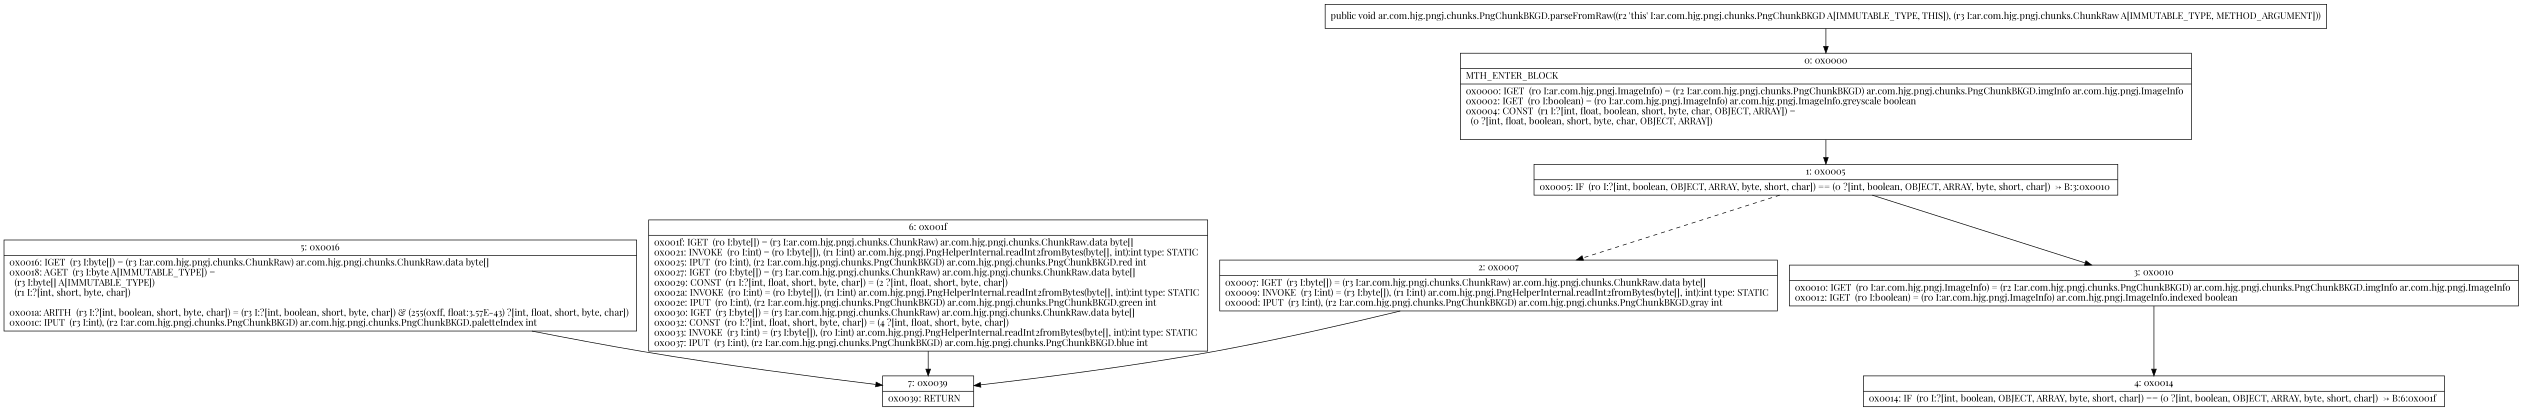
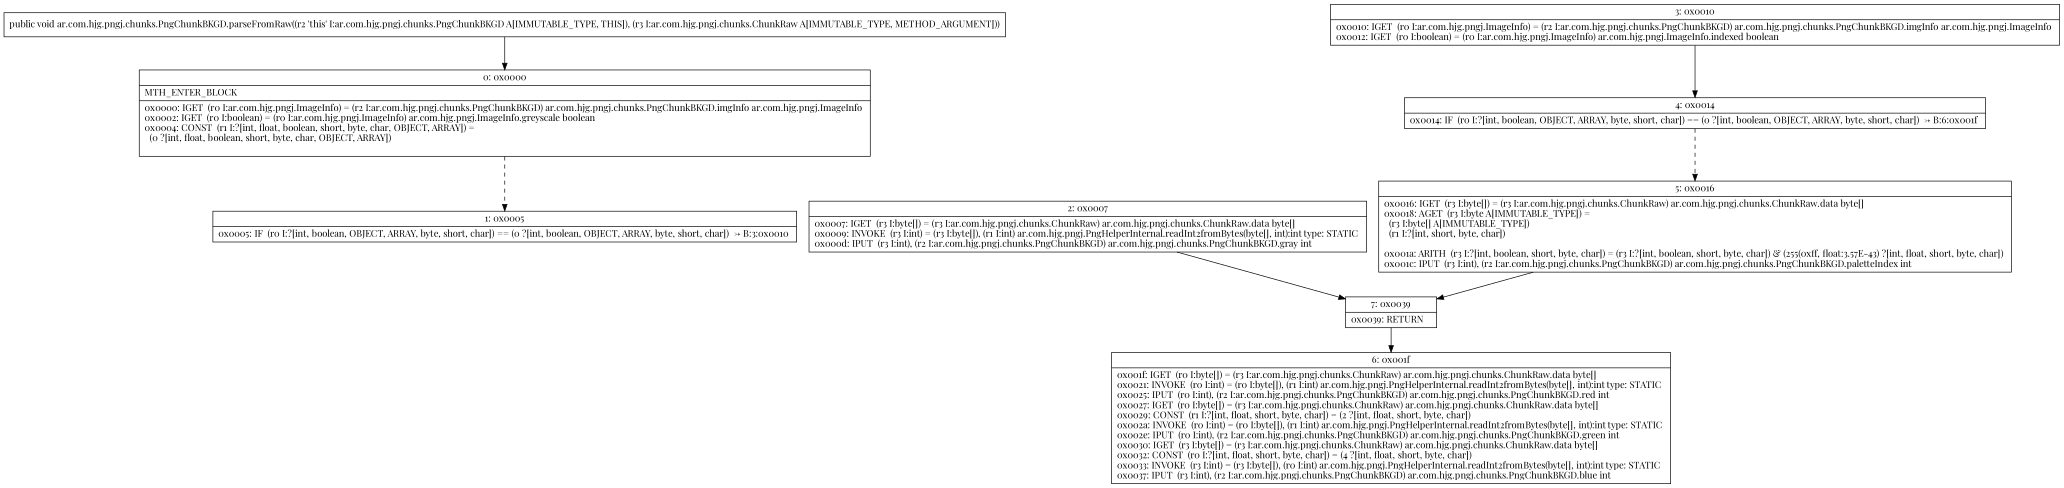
  digraph {
    fontname="Playfair Display"
    node [fontname="Playfair Display" shape=record]
    edge [fontname="Playfair Display"]
    n1 [label="{0\:\ 0x0000|MTH_ENTER_BLOCK\l|0x0000: IGET  (r0 I:ar.com.hjg.pngj.ImageInfo) = (r2 I:ar.com.hjg.pngj.chunks.PngChunkBKGD) ar.com.hjg.pngj.chunks.PngChunkBKGD.imgInfo ar.com.hjg.pngj.ImageInfo \l0x0002: IGET  (r0 I:boolean) = (r0 I:ar.com.hjg.pngj.ImageInfo) ar.com.hjg.pngj.ImageInfo.greyscale boolean \l0x0004: CONST  (r1 I:?[int, float, boolean, short, byte, char, OBJECT, ARRAY]) = \l  (0 ?[int, float, boolean, short, byte, char, OBJECT, ARRAY])\l \l}"]
    n2 [label="{1\:\ 0x0005|0x0005: IF  (r0 I:?[int, boolean, OBJECT, ARRAY, byte, short, char]) == (0 ?[int, boolean, OBJECT, ARRAY, byte, short, char])  \-\> B:3:0x0010 \l}"]
    n3 [label="{2\:\ 0x0007|0x0007: IGET  (r3 I:byte[]) = (r3 I:ar.com.hjg.pngj.chunks.ChunkRaw) ar.com.hjg.pngj.chunks.ChunkRaw.data byte[] \l0x0009: INVOKE  (r3 I:int) = (r3 I:byte[]), (r1 I:int) ar.com.hjg.pngj.PngHelperInternal.readInt2fromBytes(byte[], int):int type: STATIC \l0x000d: IPUT  (r3 I:int), (r2 I:ar.com.hjg.pngj.chunks.PngChunkBKGD) ar.com.hjg.pngj.chunks.PngChunkBKGD.gray int \l}"]
    n4 [label="{3\:\ 0x0010|0x0010: IGET  (r0 I:ar.com.hjg.pngj.ImageInfo) = (r2 I:ar.com.hjg.pngj.chunks.PngChunkBKGD) ar.com.hjg.pngj.chunks.PngChunkBKGD.imgInfo ar.com.hjg.pngj.ImageInfo \l0x0012: IGET  (r0 I:boolean) = (r0 I:ar.com.hjg.pngj.ImageInfo) ar.com.hjg.pngj.ImageInfo.indexed boolean \l}"]
    n5 [label="{7\:\ 0x0039|0x0039: RETURN   \l}"]
    n6 [label="{4\:\ 0x0014|0x0014: IF  (r0 I:?[int, boolean, OBJECT, ARRAY, byte, short, char]) == (0 ?[int, boolean, OBJECT, ARRAY, byte, short, char])  \-\> B:6:0x001f \l}"]
    n7 [label="{5\:\ 0x0016|0x0016: IGET  (r3 I:byte[]) = (r3 I:ar.com.hjg.pngj.chunks.ChunkRaw) ar.com.hjg.pngj.chunks.ChunkRaw.data byte[] \l0x0018: AGET  (r3 I:byte A[IMMUTABLE_TYPE]) = \l  (r3 I:byte[] A[IMMUTABLE_TYPE])\l  (r1 I:?[int, short, byte, char])\l \l0x001a: ARITH  (r3 I:?[int, boolean, short, byte, char]) = (r3 I:?[int, boolean, short, byte, char]) & (255(0xff, float:3.57E\-43) ?[int, float, short, byte, char]) \l0x001c: IPUT  (r3 I:int), (r2 I:ar.com.hjg.pngj.chunks.PngChunkBKGD) ar.com.hjg.pngj.chunks.PngChunkBKGD.paletteIndex int \l}"]
    n8 [label="{6\:\ 0x001f|0x001f: IGET  (r0 I:byte[]) = (r3 I:ar.com.hjg.pngj.chunks.ChunkRaw) ar.com.hjg.pngj.chunks.ChunkRaw.data byte[] \l0x0021: INVOKE  (r0 I:int) = (r0 I:byte[]), (r1 I:int) ar.com.hjg.pngj.PngHelperInternal.readInt2fromBytes(byte[], int):int type: STATIC \l0x0025: IPUT  (r0 I:int), (r2 I:ar.com.hjg.pngj.chunks.PngChunkBKGD) ar.com.hjg.pngj.chunks.PngChunkBKGD.red int \l0x0027: IGET  (r0 I:byte[]) = (r3 I:ar.com.hjg.pngj.chunks.ChunkRaw) ar.com.hjg.pngj.chunks.ChunkRaw.data byte[] \l0x0029: CONST  (r1 I:?[int, float, short, byte, char]) = (2 ?[int, float, short, byte, char]) \l0x002a: INVOKE  (r0 I:int) = (r0 I:byte[]), (r1 I:int) ar.com.hjg.pngj.PngHelperInternal.readInt2fromBytes(byte[], int):int type: STATIC \l0x002e: IPUT  (r0 I:int), (r2 I:ar.com.hjg.pngj.chunks.PngChunkBKGD) ar.com.hjg.pngj.chunks.PngChunkBKGD.green int \l0x0030: IGET  (r3 I:byte[]) = (r3 I:ar.com.hjg.pngj.chunks.ChunkRaw) ar.com.hjg.pngj.chunks.ChunkRaw.data byte[] \l0x0032: CONST  (r0 I:?[int, float, short, byte, char]) = (4 ?[int, float, short, byte, char]) \l0x0033: INVOKE  (r3 I:int) = (r3 I:byte[]), (r0 I:int) ar.com.hjg.pngj.PngHelperInternal.readInt2fromBytes(byte[], int):int type: STATIC \l0x0037: IPUT  (r3 I:int), (r2 I:ar.com.hjg.pngj.chunks.PngChunkBKGD) ar.com.hjg.pngj.chunks.PngChunkBKGD.blue int \l}"]
    n9 [label="{public void ar.com.hjg.pngj.chunks.PngChunkBKGD.parseFromRaw((r2 'this' I:ar.com.hjg.pngj.chunks.PngChunkBKGD A[IMMUTABLE_TYPE, THIS]), (r3 I:ar.com.hjg.pngj.chunks.ChunkRaw A[IMMUTABLE_TYPE, METHOD_ARGUMENT])) }"]
-   n1 -> n2
-   n2 -> n3 [style=dashed]
-   n2 -> n4
+   n1 -> n2 [style=dashed]
    n3 -> n5
    n4 -> n6
+   n6 -> n7 [style=dashed]
    n7 -> n5
-   n8 -> n5
+   n5 -> n8
    n9 -> n1
  }
